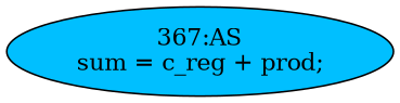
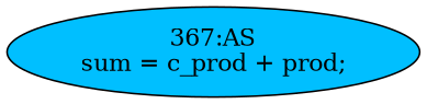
  strict digraph {
-   n1 [ast="<pyverilog.vparser.ast.Assign object at 0x7f407837d150>" def_var="['sum']" fillcolor=deepskyblue label="367:AS\nsum = c_reg + prod;" statements="[]" style=filled typ=Assign use_var="['c_reg', 'prod']"]
+   n1 [ast="<pyverilog.vparser.ast.Assign object at 0x7f407837d150>" def_var="['sum']" fillcolor=deepskyblue label="367:AS\nsum = c_prod + prod;" statements="[]" style=filled typ=Assign use_var="['c_reg', 'prod']"]
  }
